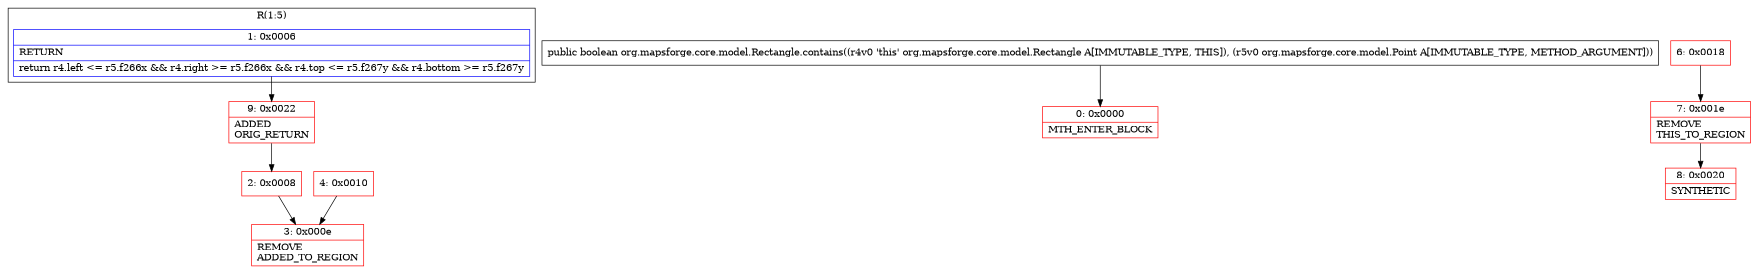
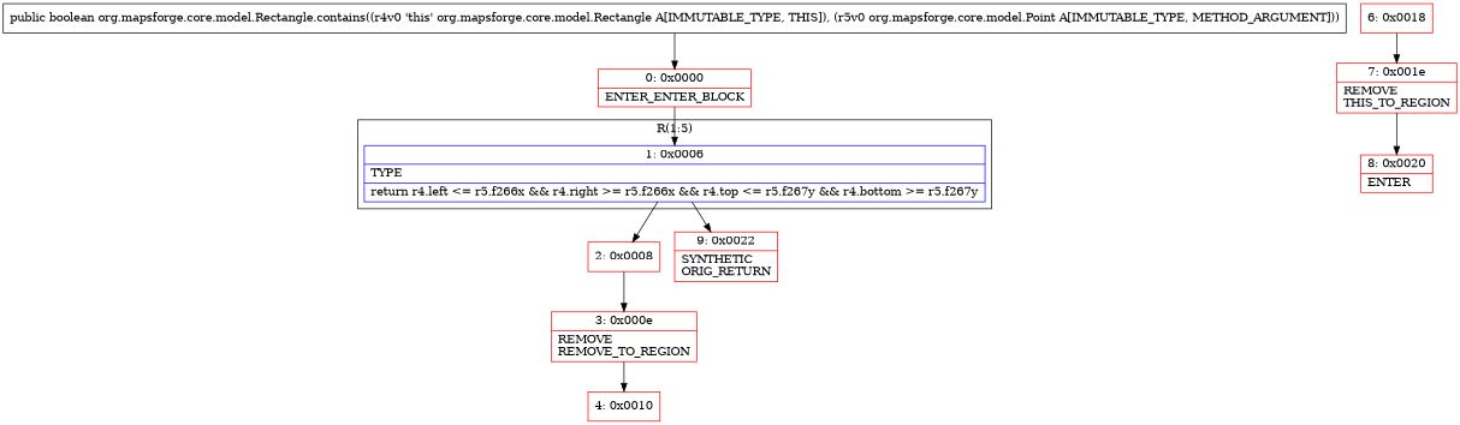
  digraph {
    fontname="DejaVu Serif"
    node [color=red fontname="DejaVu Serif" shape=record]
    edge [fontname="DejaVu Serif"]
-   n1 [color=blue label="{1\:\ 0x0006|RETURN\l|return r4.left \<= r5.f266x && r4.right \>= r5.f266x && r4.top \<= r5.f267y && r4.bottom \>= r5.f267y\l}"]
+   n1 [color=blue label="{1\:\ 0x0006|TYPE\l|return r4.left \<= r5.f266x && r4.right \>= r5.f266x && r4.top \<= r5.f267y && r4.bottom \>= r5.f267y\l}"]
    n2 [label="{2\:\ 0x0008}"]
-   n3 [label="{9\:\ 0x0022|ADDED\lORIG_RETURN\l}"]
-   n4 [label="{3\:\ 0x000e|REMOVE\lADDED_TO_REGION\l}"]
-   n5 [label="{0\:\ 0x0000|MTH_ENTER_BLOCK\l}"]
+   n3 [label="{9\:\ 0x0022|SYNTHETIC\lORIG_RETURN\l}"]
+   n4 [label="{3\:\ 0x000e|REMOVE\lREMOVE_TO_REGION\l}"]
+   n5 [label="{0\:\ 0x0000|ENTER_ENTER_BLOCK\l}"]
    n6 [label="{4\:\ 0x0010}"]
    n7 [label="{6\:\ 0x0018}"]
    n8 [label="{7\:\ 0x001e|REMOVE\lTHIS_TO_REGION\l}"]
-   n9 [label="{8\:\ 0x0020|SYNTHETIC\l}"]
+   n9 [label="{8\:\ 0x0020|ENTER\l}"]
    n10 [label="{public boolean org.mapsforge.core.model.Rectangle.contains((r4v0 'this' org.mapsforge.core.model.Rectangle A[IMMUTABLE_TYPE, THIS]), (r5v0 org.mapsforge.core.model.Point A[IMMUTABLE_TYPE, METHOD_ARGUMENT])) }" color=""]
    subgraph cluster_1 {
      label="R(1:5)"
      n1
    }
-   n3 -> n2
+   n1 -> n2
    n1 -> n3
    n2 -> n4
-   n6 -> n4
+   n4 -> n6
+   n5 -> n1
    n7 -> n8
    n8 -> n9
    n10 -> n5
  }
